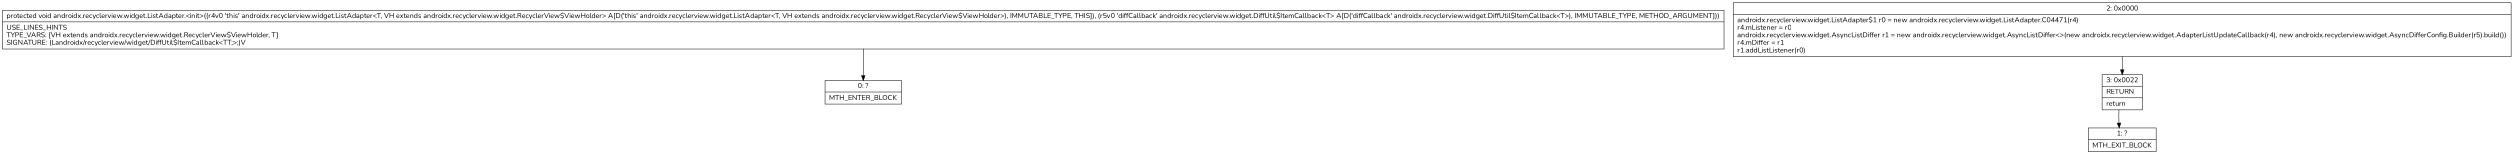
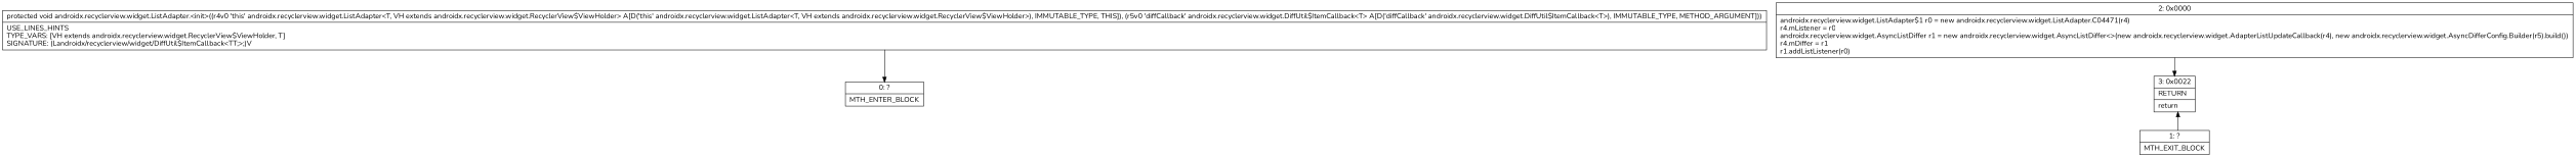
  digraph {
    fontname=Nunito
    node [fontname=Nunito shape=record]
    edge [fontname=Nunito]
    n1 [label="{0\:\ ?|MTH_ENTER_BLOCK\l}"]
    n2 [label="{2\:\ 0x0000|androidx.recyclerview.widget.ListAdapter$1 r0 = new androidx.recyclerview.widget.ListAdapter.C04471(r4)\lr4.mListener = r0\landroidx.recyclerview.widget.AsyncListDiffer r1 = new androidx.recyclerview.widget.AsyncListDiffer\<\>(new androidx.recyclerview.widget.AdapterListUpdateCallback(r4), new androidx.recyclerview.widget.AsyncDifferConfig.Builder(r5).build())\lr4.mDiffer = r1\lr1.addListListener(r0)\l}"]
    n3 [label="{3\:\ 0x0022|RETURN\l|return\l}"]
    n4 [label="{1\:\ ?|MTH_EXIT_BLOCK\l}"]
    n5 [label="{protected void androidx.recyclerview.widget.ListAdapter.\<init\>((r4v0 'this' androidx.recyclerview.widget.ListAdapter\<T, VH extends androidx.recyclerview.widget.RecyclerView$ViewHolder\> A[D('this' androidx.recyclerview.widget.ListAdapter\<T, VH extends androidx.recyclerview.widget.RecyclerView$ViewHolder\>), IMMUTABLE_TYPE, THIS]), (r5v0 'diffCallback' androidx.recyclerview.widget.DiffUtil$ItemCallback\<T\> A[D('diffCallback' androidx.recyclerview.widget.DiffUtil$ItemCallback\<T\>), IMMUTABLE_TYPE, METHOD_ARGUMENT]))  | USE_LINES_HINTS\lTYPE_VARS: [VH extends androidx.recyclerview.widget.RecyclerView$ViewHolder, T]\lSIGNATURE: (Landroidx\/recyclerview\/widget\/DiffUtil$ItemCallback\<TT;\>;)V\l}"]
    n2 -> n3
-   n3 -> n4
+   n4 -> n3
    n5 -> n1
  }
